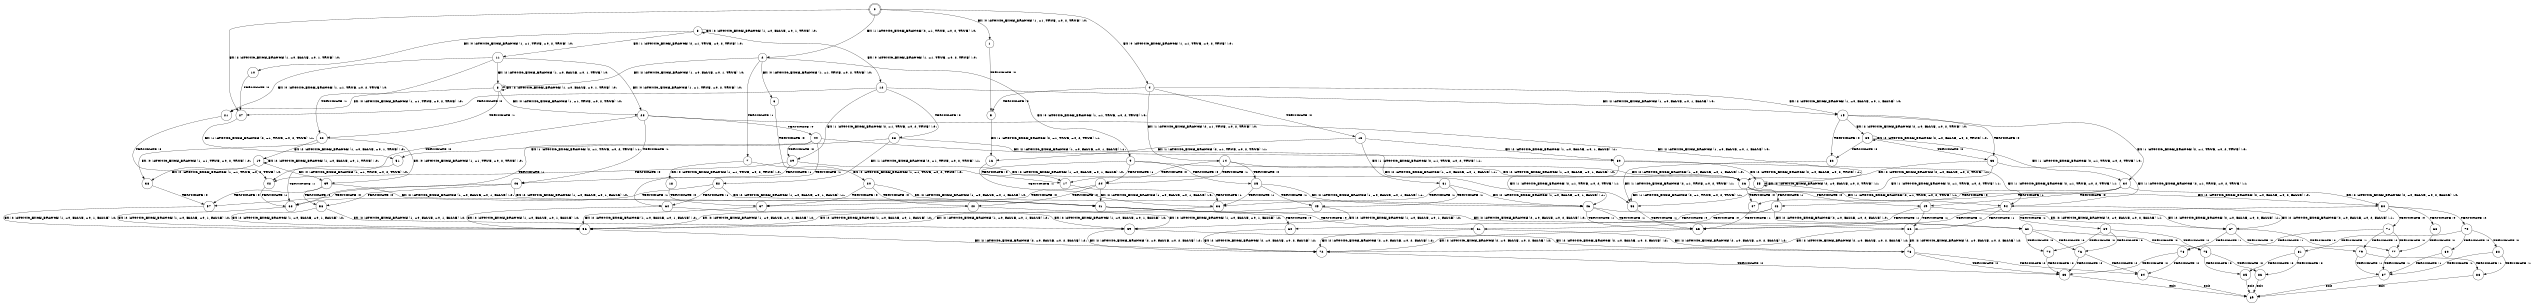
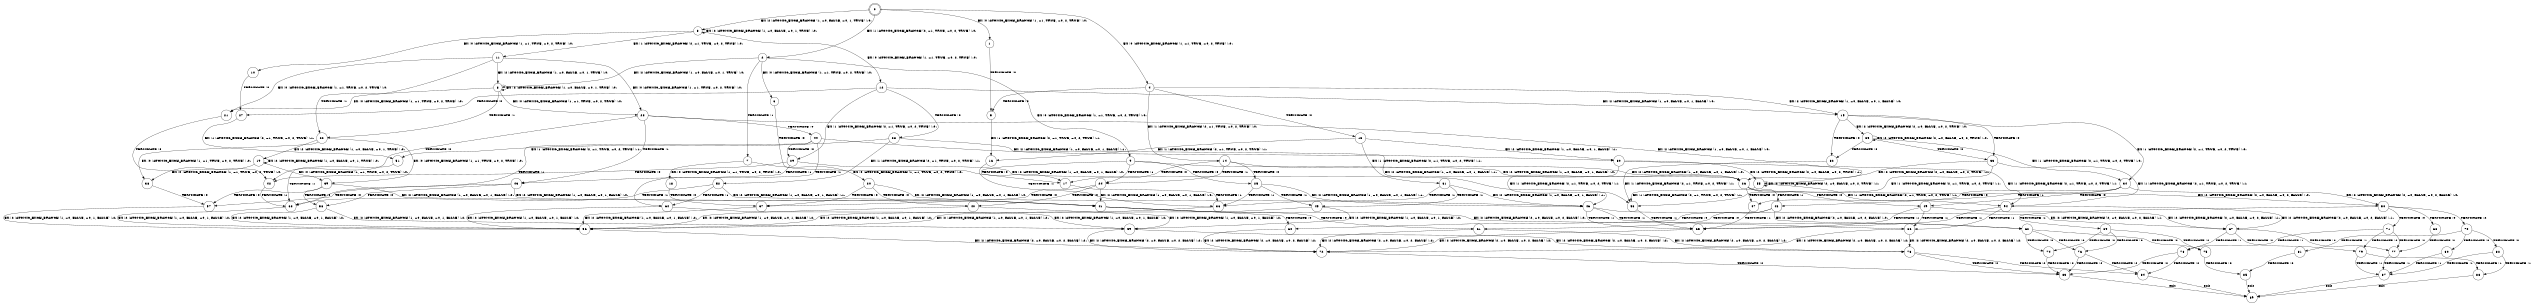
  digraph {
    node [shape=circle]
    0 [peripheries=2]
    1
    2
    3
    4
    5
    6
    7
    8
    9
    10
    11
    12
    13
    14
    15
    16
    17
    18
    20
    21
    22
    23
    24
    25
    26
    27
    28
    29
    30
    31
    32
    33
    34
    35
    36
    37
    19
    38
    39
    40
    41
    42
    43
    44
    45
    46
    47
    48
    49
    50
    51
    52
    53
    n55 [label=94]
    55
    56
    57
    58
    59
    60
    61
    62
    63
    64
    65
    66
    67
    68
    69
    70
    71
    72
    73
    74
    75
    76
    77
    78
    79
    80
    81
    82
    83
    84
    85
-   86
    87
    88
    89
    0 -> 1 [label="EX !0 !ATOMIC_EXCH_BRANCH (1, +1, TRUE, +0, 2, TRUE) !:0:"]
    0 -> 2 [label="EX !1 !ATOMIC_EXCH_BRANCH (2, +1, TRUE, +0, 2, TRUE) !:0:"]
-   0 -> 27 [label="EX !2 !ATOMIC_EXCH_BRANCH (1, +0, FALSE, +0, 1, TRUE) !:0:"]
+   0 -> 3 [label="EX !2 !ATOMIC_EXCH_BRANCH (1, +0, FALSE, +0, 1, TRUE) !:0:"]
    0 -> 4 [label="EX !0 !ATOMIC_EXCH_BRANCH (1, +1, TRUE, +0, 2, TRUE) !:0:"]
    1 -> 5 [label="TERMINATE !0"]
    2 -> 6 [label="EX !0 !ATOMIC_EXCH_BRANCH (1, +1, TRUE, +0, 2, TRUE) !:0:"]
    2 -> 7 [label="TERMINATE !1"]
    2 -> 8 [label="EX !2 !ATOMIC_EXCH_BRANCH (1, +0, FALSE, +0, 1, TRUE) !:0:"]
    2 -> 9 [label="EX !0 !ATOMIC_EXCH_BRANCH (1, +1, TRUE, +0, 2, TRUE) !:0:"]
    3 -> 3 [label="EX !2 !ATOMIC_EXCH_BRANCH (1, +0, FALSE, +0, 1, TRUE) !:0:"]
    3 -> 10 [label="EX !0 !ATOMIC_EXCH_BRANCH (1, +1, TRUE, +0, 2, TRUE) !:0:"]
    3 -> 11 [label="EX !1 !ATOMIC_EXCH_BRANCH (2, +1, TRUE, +0, 2, TRUE) !:0:"]
    3 -> 12 [label="EX !0 !ATOMIC_EXCH_BRANCH (1, +1, TRUE, +0, 2, TRUE) !:0:"]
    4 -> 5 [label="TERMINATE !0"]
    4 -> 13 [label="TERMINATE !0"]
    4 -> 14 [label="EX !1 !ATOMIC_EXCH_BRANCH (2, +1, TRUE, +0, 2, TRUE) !:0:"]
    4 -> 15 [label="EX !2 !ATOMIC_EXCH_BRANCH (1, +0, FALSE, +0, 1, FALSE) !:0:"]
    5 -> 16 [label="EX !1 !ATOMIC_EXCH_BRANCH (2, +1, TRUE, +0, 2, TRUE) !:1:"]
    6 -> 17 [label="TERMINATE !0"]
    7 -> 18 [label="EX !0 !ATOMIC_EXCH_BRANCH (1, +1, TRUE, +0, 2, TRUE) !:0:"]
    7 -> 20 [label="EX !0 !ATOMIC_EXCH_BRANCH (1, +1, TRUE, +0, 2, TRUE) !:0:"]
    8 -> 8 [label="EX !2 !ATOMIC_EXCH_BRANCH (1, +0, FALSE, +0, 1, TRUE) !:0:"]
    8 -> 21 [label="EX !0 !ATOMIC_EXCH_BRANCH (1, +1, TRUE, +0, 2, TRUE) !:0:"]
    8 -> 22 [label="TERMINATE !1"]
    8 -> 23 [label="EX !0 !ATOMIC_EXCH_BRANCH (1, +1, TRUE, +0, 2, TRUE) !:0:"]
    9 -> 17 [label="TERMINATE !0"]
    9 -> 24 [label="TERMINATE !1"]
    9 -> 25 [label="TERMINATE !0"]
    9 -> 26 [label="EX !2 !ATOMIC_EXCH_BRANCH (1, +0, FALSE, +0, 1, FALSE) !:0:"]
    10 -> 27 [label="TERMINATE !0"]
    11 -> 8 [label="EX !2 !ATOMIC_EXCH_BRANCH (1, +0, FALSE, +0, 1, TRUE) !:0:"]
    11 -> 21 [label="EX !0 !ATOMIC_EXCH_BRANCH (1, +1, TRUE, +0, 2, TRUE) !:0:"]
    11 -> 22 [label="TERMINATE !1"]
    11 -> 23 [label="EX !0 !ATOMIC_EXCH_BRANCH (1, +1, TRUE, +0, 2, TRUE) !:0:"]
    12 -> 15 [label="EX !2 !ATOMIC_EXCH_BRANCH (1, +0, FALSE, +0, 1, FALSE) !:0:"]
    12 -> 27 [label="TERMINATE !0"]
    12 -> 28 [label="TERMINATE !0"]
    12 -> 29 [label="EX !1 !ATOMIC_EXCH_BRANCH (2, +1, TRUE, +0, 2, TRUE) !:0:"]
    13 -> 16 [label="EX !1 !ATOMIC_EXCH_BRANCH (2, +1, TRUE, +0, 2, TRUE) !:1:"]
    13 -> 30 [label="EX !2 !ATOMIC_EXCH_BRANCH (1, +0, FALSE, +0, 1, FALSE) !:1:"]
    13 -> 31 [label="EX !1 !ATOMIC_EXCH_BRANCH (2, +1, TRUE, +0, 2, TRUE) !:1:"]
    14 -> 17 [label="TERMINATE !0"]
    14 -> 24 [label="TERMINATE !1"]
    14 -> 25 [label="TERMINATE !0"]
    14 -> 26 [label="EX !2 !ATOMIC_EXCH_BRANCH (1, +0, FALSE, +0, 1, FALSE) !:0:"]
    15 -> 32 [label="TERMINATE !0"]
    15 -> 33 [label="TERMINATE !0"]
    15 -> 34 [label="EX !1 !ATOMIC_EXCH_BRANCH (2, +1, TRUE, +0, 2, TRUE) !:0:"]
    15 -> 35 [label="EX !2 !ATOMIC_EXCH_BRANCH (2, +0, FALSE, +0, 2, TRUE) !:0:"]
    16 -> 36 [label="TERMINATE !1"]
    17 -> 36 [label="TERMINATE !1"]
    18 -> 37 [label="TERMINATE !0"]
    20 -> 37 [label="TERMINATE !0"]
    20 -> 40 [label="TERMINATE !0"]
    20 -> 41 [label="EX !2 !ATOMIC_EXCH_BRANCH (1, +0, FALSE, +0, 1, FALSE) !:0:"]
    21 -> 42 [label="TERMINATE !0"]
    22 -> 19 [label="EX !2 !ATOMIC_EXCH_BRANCH (1, +0, FALSE, +0, 1, TRUE) !:0:"]
    22 -> 38 [label="EX !0 !ATOMIC_EXCH_BRANCH (1, +1, TRUE, +0, 2, TRUE) !:0:"]
    22 -> 39 [label="EX !0 !ATOMIC_EXCH_BRANCH (1, +1, TRUE, +0, 2, TRUE) !:0:"]
    23 -> 26 [label="EX !2 !ATOMIC_EXCH_BRANCH (1, +0, FALSE, +0, 1, FALSE) !:0:"]
    23 -> 42 [label="TERMINATE !0"]
    23 -> 43 [label="TERMINATE !1"]
    23 -> 44 [label="TERMINATE !0"]
    24 -> 37 [label="TERMINATE !0"]
    24 -> 40 [label="TERMINATE !0"]
    24 -> 41 [label="EX !2 !ATOMIC_EXCH_BRANCH (1, +0, FALSE, +0, 1, FALSE) !:0:"]
    25 -> 36 [label="TERMINATE !1"]
    25 -> 45 [label="TERMINATE !1"]
    25 -> 46 [label="EX !2 !ATOMIC_EXCH_BRANCH (1, +0, FALSE, +0, 1, FALSE) !:1:"]
    26 -> 47 [label="TERMINATE !0"]
    26 -> 48 [label="TERMINATE !1"]
    26 -> 49 [label="TERMINATE !0"]
    26 -> 50 [label="EX !2 !ATOMIC_EXCH_BRANCH (2, +0, FALSE, +0, 2, FALSE) !:0:"]
    27 -> 51 [label="EX !1 !ATOMIC_EXCH_BRANCH (2, +1, TRUE, +0, 2, TRUE) !:1:"]
    28 -> 30 [label="EX !2 !ATOMIC_EXCH_BRANCH (1, +0, FALSE, +0, 1, FALSE) !:1:"]
    28 -> 51 [label="EX !1 !ATOMIC_EXCH_BRANCH (2, +1, TRUE, +0, 2, TRUE) !:1:"]
    28 -> 52 [label="EX !1 !ATOMIC_EXCH_BRANCH (2, +1, TRUE, +0, 2, TRUE) !:1:"]
    29 -> 26 [label="EX !2 !ATOMIC_EXCH_BRANCH (1, +0, FALSE, +0, 1, FALSE) !:0:"]
    29 -> 42 [label="TERMINATE !0"]
    29 -> 43 [label="TERMINATE !1"]
    30 -> 53 [label="EX !1 !ATOMIC_EXCH_BRANCH (2, +1, TRUE, +0, 2, TRUE) !:1:"]
    30 -> n55 [label="EX !1 !ATOMIC_EXCH_BRANCH (2, +1, TRUE, +0, 2, TRUE) !:1:"]
    30 -> 55 [label="EX !2 !ATOMIC_EXCH_BRANCH (2, +0, FALSE, +0, 2, TRUE) !:1:"]
    31 -> 36 [label="TERMINATE !1"]
    31 -> 45 [label="TERMINATE !1"]
    31 -> 46 [label="EX !2 !ATOMIC_EXCH_BRANCH (1, +0, FALSE, +0, 1, FALSE) !:1:"]
    32 -> 53 [label="EX !1 !ATOMIC_EXCH_BRANCH (2, +1, TRUE, +0, 2, TRUE) !:1:"]
    33 -> 53 [label="EX !1 !ATOMIC_EXCH_BRANCH (2, +1, TRUE, +0, 2, TRUE) !:1:"]
    33 -> n55 [label="EX !1 !ATOMIC_EXCH_BRANCH (2, +1, TRUE, +0, 2, TRUE) !:1:"]
    33 -> 55 [label="EX !2 !ATOMIC_EXCH_BRANCH (2, +0, FALSE, +0, 2, TRUE) !:1:"]
    34 -> 47 [label="TERMINATE !0"]
    34 -> 48 [label="TERMINATE !1"]
    34 -> 49 [label="TERMINATE !0"]
    34 -> 50 [label="EX !2 !ATOMIC_EXCH_BRANCH (2, +0, FALSE, +0, 2, FALSE) !:0:"]
    35 -> 32 [label="TERMINATE !0"]
    35 -> 33 [label="TERMINATE !0"]
    35 -> 34 [label="EX !1 !ATOMIC_EXCH_BRANCH (2, +1, TRUE, +0, 2, TRUE) !:0:"]
    35 -> 35 [label="EX !2 !ATOMIC_EXCH_BRANCH (2, +0, FALSE, +0, 2, TRUE) !:0:"]
    36 -> 56 [label="EX !2 !ATOMIC_EXCH_BRANCH (1, +0, FALSE, +0, 1, FALSE) !:2:"]
    37 -> 56 [label="EX !2 !ATOMIC_EXCH_BRANCH (1, +0, FALSE, +0, 1, FALSE) !:2:"]
    19 -> 19 [label="EX !2 !ATOMIC_EXCH_BRANCH (1, +0, FALSE, +0, 1, TRUE) !:0:"]
    19 -> 38 [label="EX !0 !ATOMIC_EXCH_BRANCH (1, +1, TRUE, +0, 2, TRUE) !:0:"]
    19 -> 39 [label="EX !0 !ATOMIC_EXCH_BRANCH (1, +1, TRUE, +0, 2, TRUE) !:0:"]
    38 -> 57 [label="TERMINATE !0"]
    39 -> 41 [label="EX !2 !ATOMIC_EXCH_BRANCH (1, +0, FALSE, +0, 1, FALSE) !:0:"]
    39 -> 57 [label="TERMINATE !0"]
    39 -> 58 [label="TERMINATE !0"]
    40 -> 56 [label="EX !2 !ATOMIC_EXCH_BRANCH (1, +0, FALSE, +0, 1, FALSE) !:2:"]
    40 -> 59 [label="EX !2 !ATOMIC_EXCH_BRANCH (1, +0, FALSE, +0, 1, FALSE) !:2:"]
    41 -> 60 [label="TERMINATE !0"]
    41 -> 61 [label="TERMINATE !0"]
    41 -> 62 [label="EX !2 !ATOMIC_EXCH_BRANCH (2, +0, FALSE, +0, 2, FALSE) !:0:"]
    42 -> 63 [label="TERMINATE !1"]
    43 -> 41 [label="EX !2 !ATOMIC_EXCH_BRANCH (1, +0, FALSE, +0, 1, FALSE) !:0:"]
    43 -> 57 [label="TERMINATE !0"]
    43 -> 58 [label="TERMINATE !0"]
    44 -> 29 [label="TERMINATE !0"]
    44 -> 46 [label="EX !2 !ATOMIC_EXCH_BRANCH (1, +0, FALSE, +0, 1, FALSE) !:1:"]
    44 -> 63 [label="TERMINATE !1"]
    44 -> 64 [label="TERMINATE !1"]
    45 -> 56 [label="EX !2 !ATOMIC_EXCH_BRANCH (1, +0, FALSE, +0, 1, FALSE) !:2:"]
    45 -> 59 [label="EX !2 !ATOMIC_EXCH_BRANCH (1, +0, FALSE, +0, 1, FALSE) !:2:"]
    46 -> 65 [label="TERMINATE !1"]
    46 -> 66 [label="TERMINATE !1"]
    46 -> 67 [label="EX !2 !ATOMIC_EXCH_BRANCH (2, +0, FALSE, +0, 2, FALSE) !:1:"]
    47 -> 65 [label="TERMINATE !1"]
    48 -> 60 [label="TERMINATE !0"]
    48 -> 61 [label="TERMINATE !0"]
    48 -> 62 [label="EX !2 !ATOMIC_EXCH_BRANCH (2, +0, FALSE, +0, 2, FALSE) !:0:"]
    49 -> 65 [label="TERMINATE !1"]
    49 -> 66 [label="TERMINATE !1"]
    49 -> 67 [label="EX !2 !ATOMIC_EXCH_BRANCH (2, +0, FALSE, +0, 2, FALSE) !:1:"]
    50 -> 68 [label="TERMINATE !0"]
    50 -> 69 [label="TERMINATE !1"]
    50 -> 70 [label="TERMINATE !2"]
    50 -> 71 [label="TERMINATE !0"]
    51 -> 63 [label="TERMINATE !1"]
    52 -> 46 [label="EX !2 !ATOMIC_EXCH_BRANCH (1, +0, FALSE, +0, 1, FALSE) !:1:"]
    52 -> 63 [label="TERMINATE !1"]
    52 -> 64 [label="TERMINATE !1"]
    53 -> 65 [label="TERMINATE !1"]
    n55 -> 65 [label="TERMINATE !1"]
    n55 -> 66 [label="TERMINATE !1"]
    n55 -> 67 [label="EX !2 !ATOMIC_EXCH_BRANCH (2, +0, FALSE, +0, 2, FALSE) !:1:"]
    55 -> 53 [label="EX !1 !ATOMIC_EXCH_BRANCH (2, +1, TRUE, +0, 2, TRUE) !:1:"]
    55 -> n55 [label="EX !1 !ATOMIC_EXCH_BRANCH (2, +1, TRUE, +0, 2, TRUE) !:1:"]
    55 -> 55 [label="EX !2 !ATOMIC_EXCH_BRANCH (2, +0, FALSE, +0, 2, TRUE) !:1:"]
    56 -> 72 [label="EX !2 !ATOMIC_EXCH_BRANCH (2, +0, FALSE, +0, 2, FALSE) !:2:"]
    57 -> 56 [label="EX !2 !ATOMIC_EXCH_BRANCH (1, +0, FALSE, +0, 1, FALSE) !:2:"]
    58 -> 56 [label="EX !2 !ATOMIC_EXCH_BRANCH (1, +0, FALSE, +0, 1, FALSE) !:2:"]
    58 -> 59 [label="EX !2 !ATOMIC_EXCH_BRANCH (1, +0, FALSE, +0, 1, FALSE) !:2:"]
    59 -> 72 [label="EX !2 !ATOMIC_EXCH_BRANCH (2, +0, FALSE, +0, 2, FALSE) !:2:"]
    59 -> 73 [label="EX !2 !ATOMIC_EXCH_BRANCH (2, +0, FALSE, +0, 2, FALSE) !:2:"]
    60 -> 72 [label="EX !2 !ATOMIC_EXCH_BRANCH (2, +0, FALSE, +0, 2, FALSE) !:2:"]
    61 -> 72 [label="EX !2 !ATOMIC_EXCH_BRANCH (2, +0, FALSE, +0, 2, FALSE) !:2:"]
    61 -> 73 [label="EX !2 !ATOMIC_EXCH_BRANCH (2, +0, FALSE, +0, 2, FALSE) !:2:"]
    62 -> 74 [label="TERMINATE !0"]
    62 -> 75 [label="TERMINATE !2"]
    62 -> 76 [label="TERMINATE !0"]
    63 -> 56 [label="EX !2 !ATOMIC_EXCH_BRANCH (1, +0, FALSE, +0, 1, FALSE) !:2:"]
    64 -> 56 [label="EX !2 !ATOMIC_EXCH_BRANCH (1, +0, FALSE, +0, 1, FALSE) !:2:"]
    64 -> 59 [label="EX !2 !ATOMIC_EXCH_BRANCH (1, +0, FALSE, +0, 1, FALSE) !:2:"]
    65 -> 72 [label="EX !2 !ATOMIC_EXCH_BRANCH (2, +0, FALSE, +0, 2, FALSE) !:2:"]
    66 -> 72 [label="EX !2 !ATOMIC_EXCH_BRANCH (2, +0, FALSE, +0, 2, FALSE) !:2:"]
    66 -> 73 [label="EX !2 !ATOMIC_EXCH_BRANCH (2, +0, FALSE, +0, 2, FALSE) !:2:"]
    67 -> 77 [label="TERMINATE !2"]
    67 -> 78 [label="TERMINATE !1"]
    67 -> 79 [label="TERMINATE !2"]
    68 -> 77 [label="TERMINATE !2"]
    69 -> 74 [label="TERMINATE !0"]
    69 -> 75 [label="TERMINATE !2"]
    69 -> 76 [label="TERMINATE !0"]
    70 -> 80 [label="TERMINATE !0"]
    70 -> 81 [label="TERMINATE !1"]
    70 -> 82 [label="TERMINATE !0"]
    71 -> 77 [label="TERMINATE !2"]
    71 -> 78 [label="TERMINATE !1"]
    71 -> 79 [label="TERMINATE !2"]
    72 -> 83 [label="TERMINATE !2"]
    73 -> 83 [label="TERMINATE !2"]
    73 -> 84 [label="TERMINATE !2"]
    74 -> 83 [label="TERMINATE !2"]
    75 -> 85 [label="TERMINATE !0"]
-   75 -> 86 [label="TERMINATE !0"]
    76 -> 83 [label="TERMINATE !2"]
    76 -> 84 [label="TERMINATE !2"]
    77 -> 87 [label="TERMINATE !1"]
    78 -> 83 [label="TERMINATE !2"]
    78 -> 84 [label="TERMINATE !2"]
    79 -> 87 [label="TERMINATE !1"]
    79 -> 88 [label="TERMINATE !1"]
    80 -> 87 [label="TERMINATE !1"]
    81 -> 85 [label="TERMINATE !0"]
-   81 -> 86 [label="TERMINATE !0"]
    82 -> 87 [label="TERMINATE !1"]
    82 -> 88 [label="TERMINATE !1"]
    83 -> 89 [label=exit]
    84 -> 89 [label=exit]
    85 -> 89 [label=exit]
-   86 -> 89 [label=exit]
    87 -> 89 [label=exit]
    88 -> 89 [label=exit]
  }
